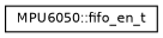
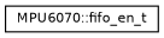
  digraph {
    rankdir=TB
-   n1 [color=black fillcolor=white fontname=Helvetica fontsize=10 height=0.2 label="MPU6050::fifo_en_t" shape=record style=filled width=0.4]
+   n1 [color=black fillcolor=white fontname=Helvetica fontsize=10 height=0.2 label="MPU6070::fifo_en_t" shape=record style=filled width=0.4]
  }
